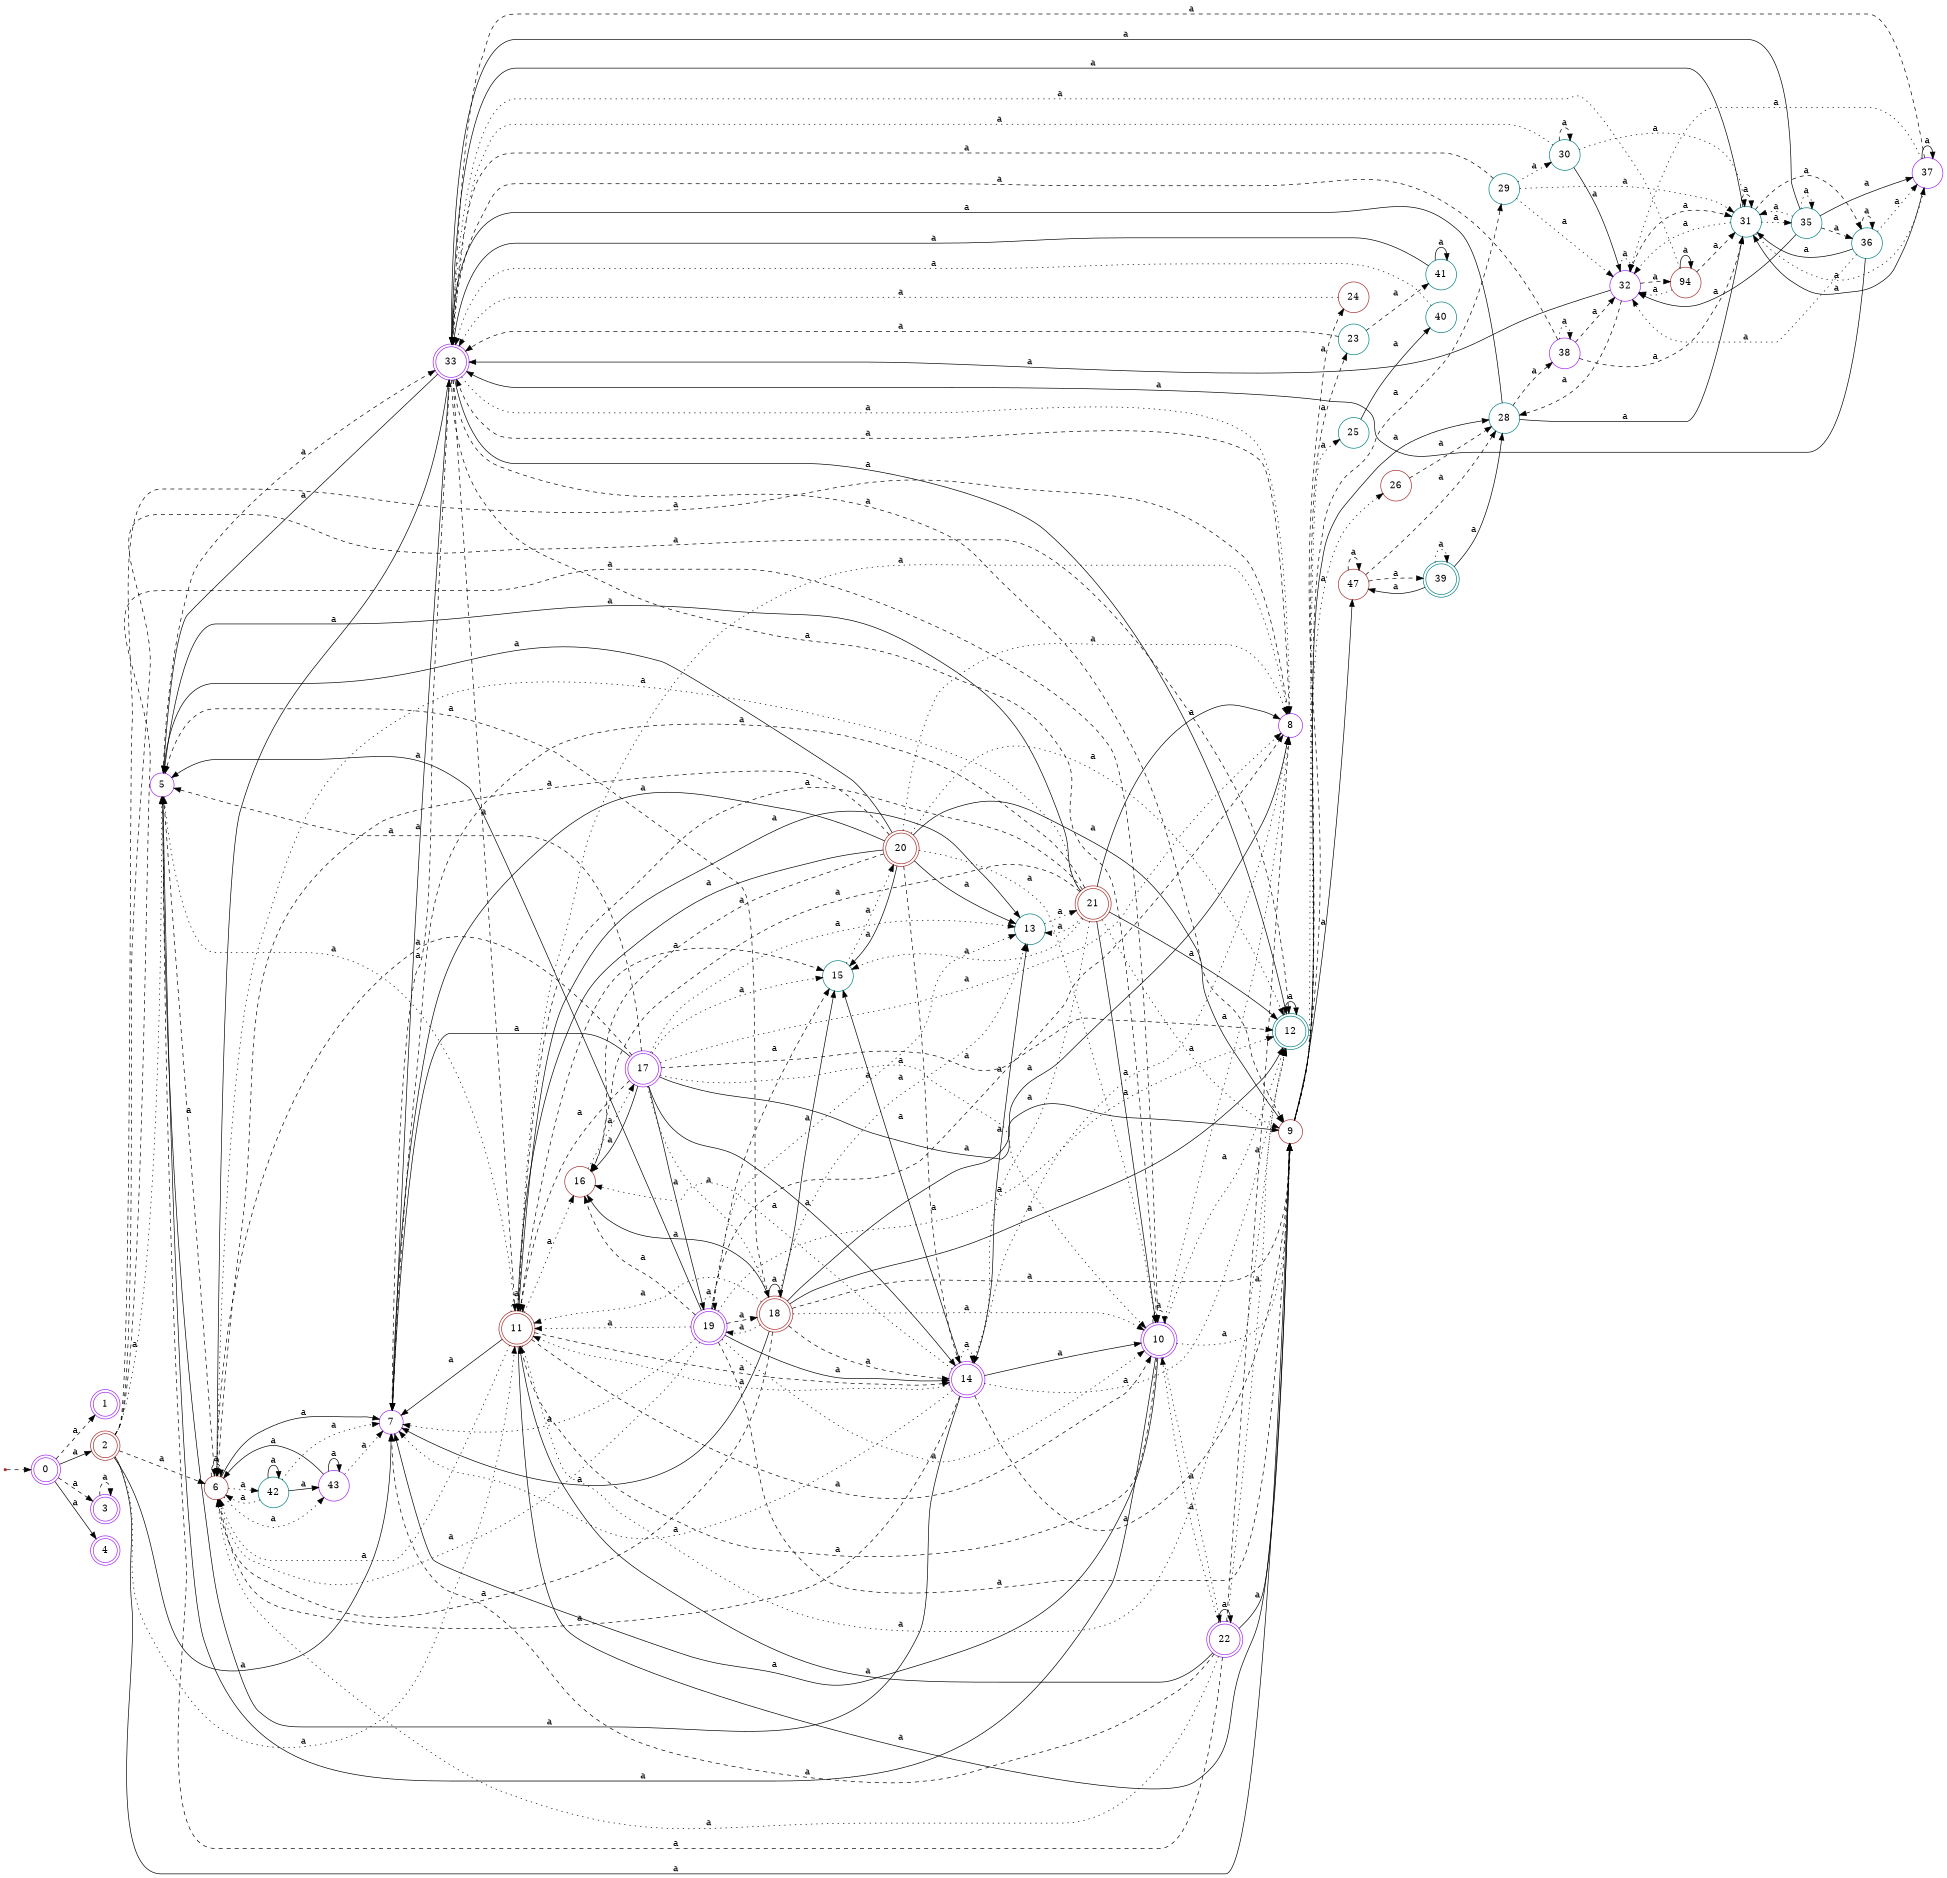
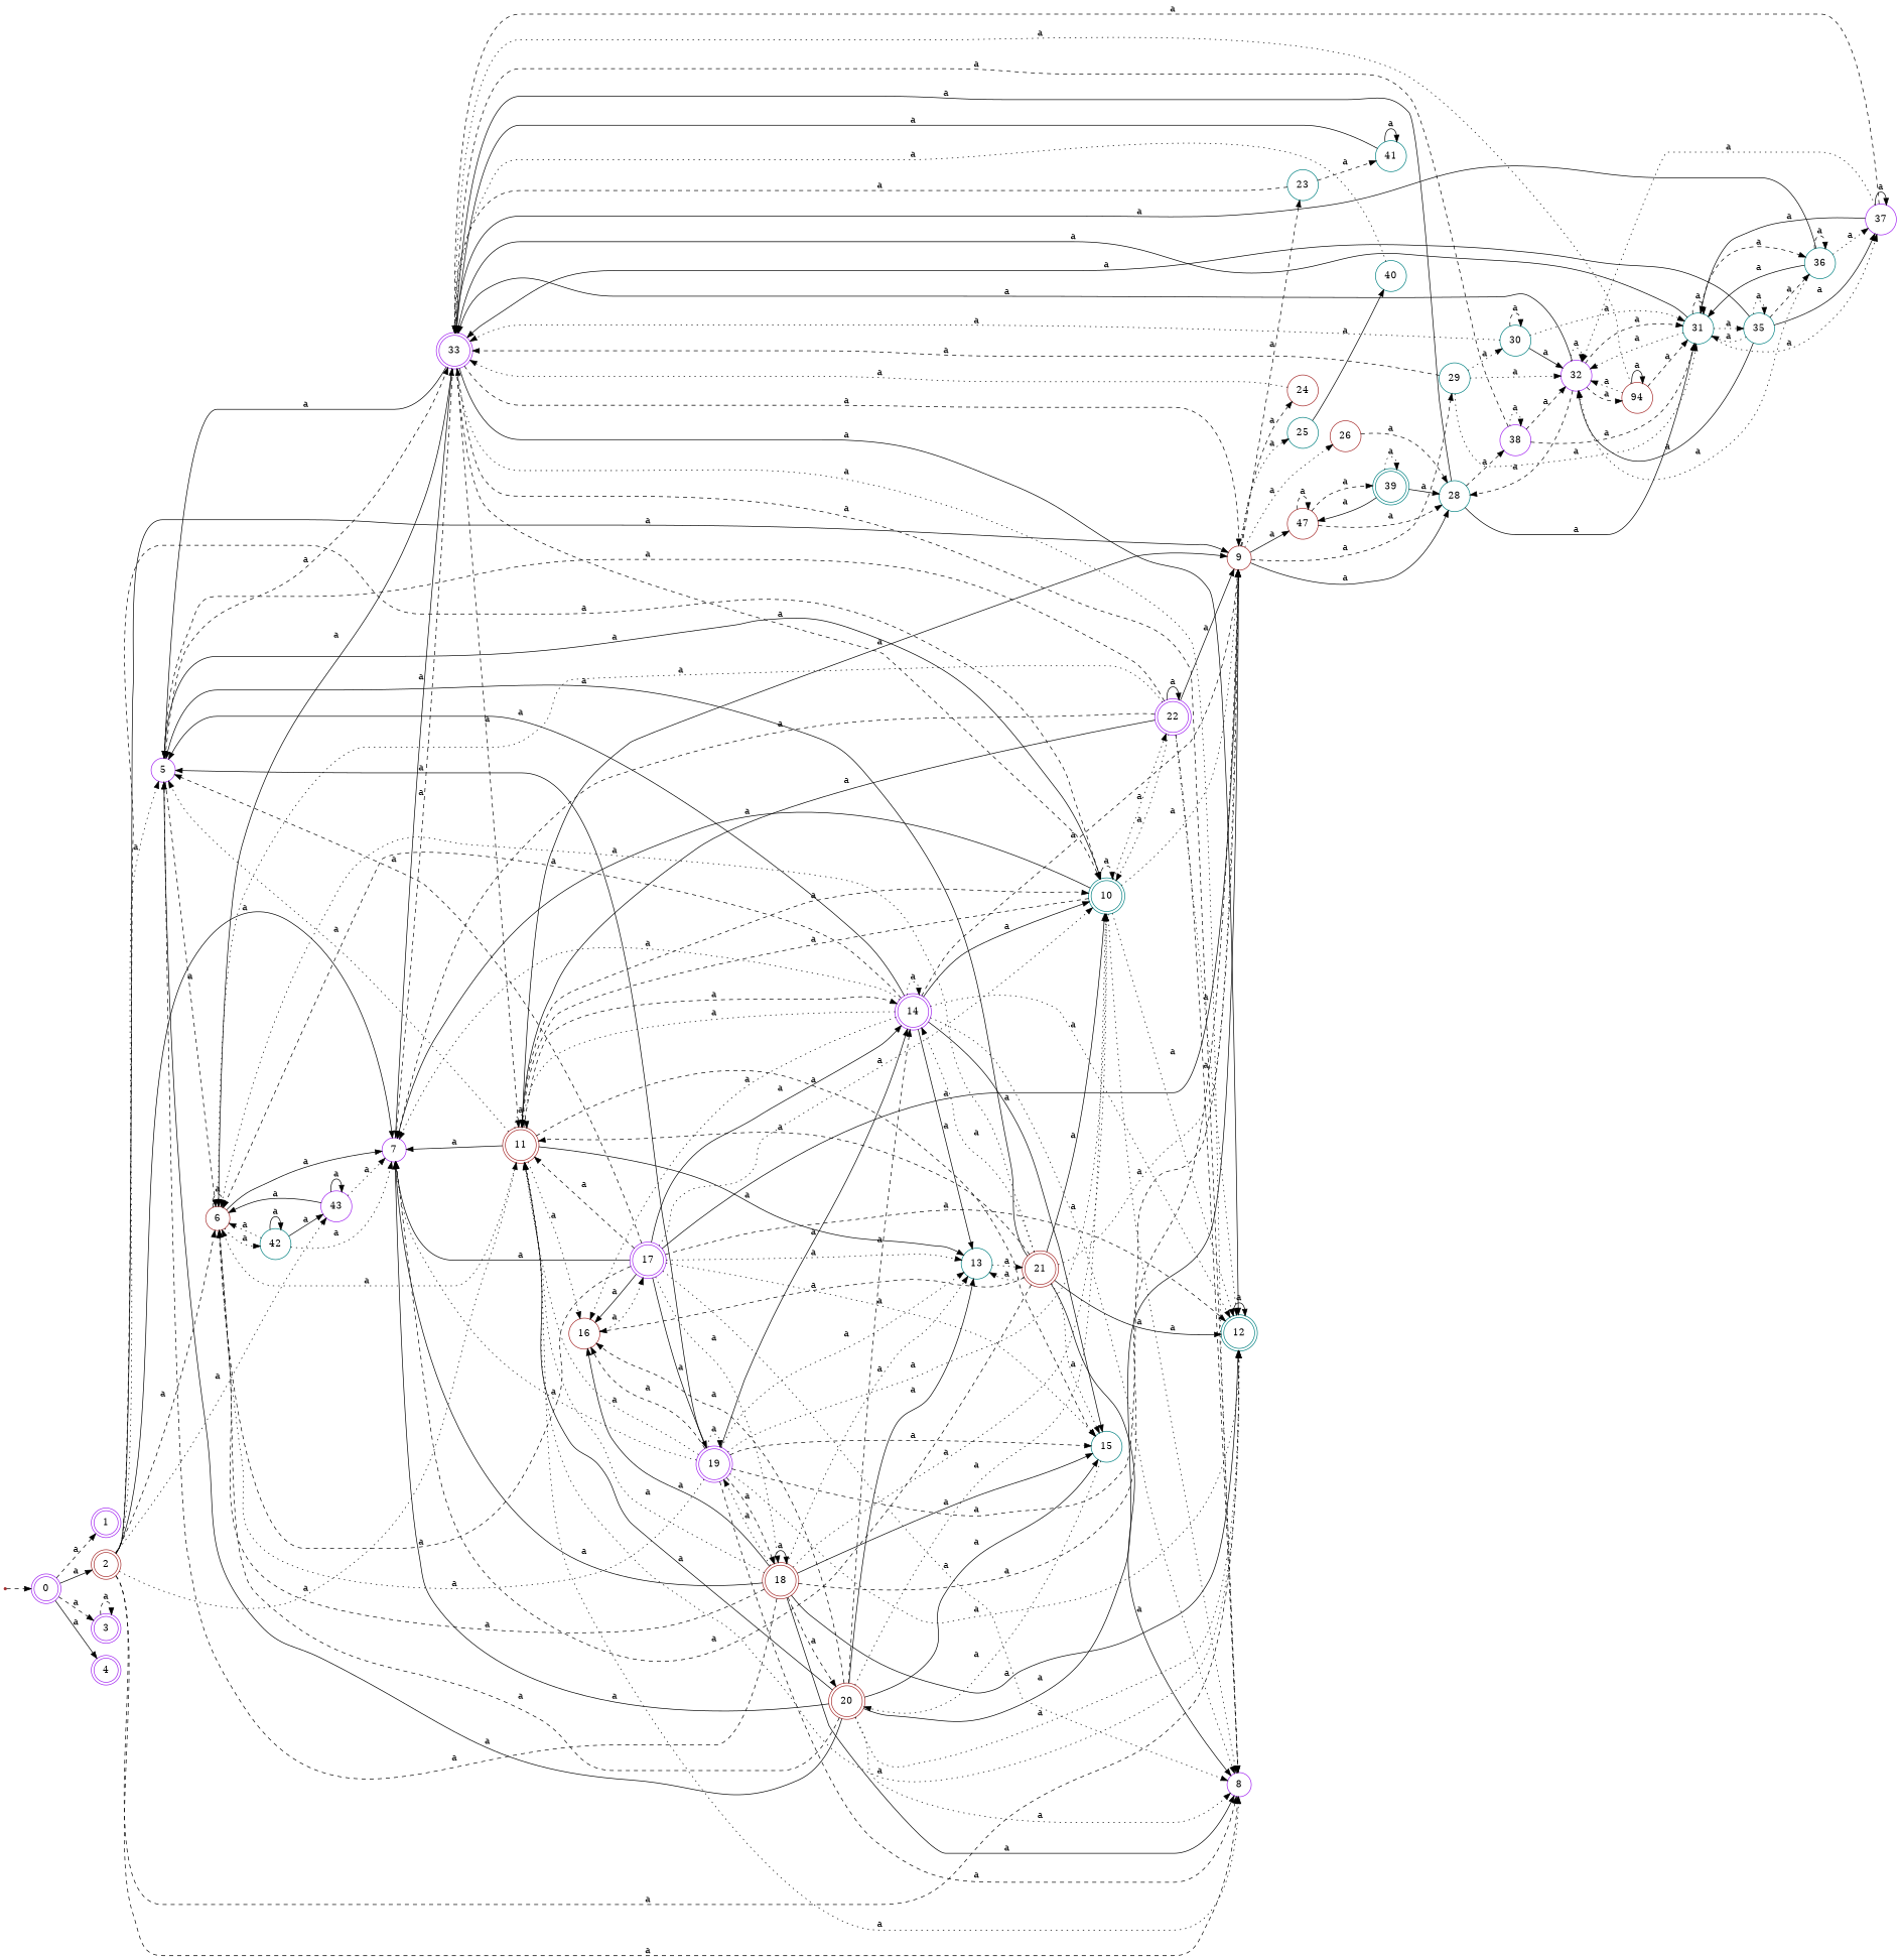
  digraph {
    rankdir=LR
    node [color=purple shape=circle]
    edge [style=dotted]
    dummy0 [color=brown shape=point]
    0 [shape=doublecircle]
    1 [shape=doublecircle]
    2 [color=brown shape=doublecircle]
    3 [shape=doublecircle]
    4 [shape=doublecircle]
    5
    6 [color=brown]
    7
    8
    9 [color=brown]
-   10 [shape=doublecircle]
+   10 [color=teal shape=doublecircle]
    11 [color=brown shape=doublecircle]
    12 [color=teal shape=doublecircle]
    33 [shape=doublecircle]
    42 [color=teal]
    43
    23 [color=teal]
    24 [color=brown]
    25 [color=teal]
    26 [color=brown]
    n22 [color=brown label=47]
    28 [color=teal]
    29 [color=teal]
    22 [shape=doublecircle]
    13 [color=teal]
    14 [shape=doublecircle]
    15 [color=teal]
    16 [color=brown]
    41 [color=teal]
    40 [color=teal]
    39 [color=teal shape=doublecircle]
    31 [color=teal]
    38
    32
    30 [color=teal]
    21 [color=brown shape=doublecircle]
    20 [color=brown shape=doublecircle]
    17 [shape=doublecircle]
    18 [color=brown shape=doublecircle]
    19 [shape=doublecircle]
    35 [color=teal]
    36 [color=teal]
    37
    n45 [color=brown label=94]
    dummy0 -> 0 [style=dashed]
    0 -> 1 [label=a style=dashed]
    0 -> 2 [label=a style=solid]
    0 -> 3 [label=a style=dashed]
    0 -> 4 [label=a style=solid]
    2 -> 5 [label=a]
    2 -> 6 [label=a style=dashed]
    2 -> 7 [label=a style=solid]
    2 -> 8 [label=a style=dashed]
    2 -> 9 [label=a style=solid]
    2 -> 10 [label=a style=dashed]
    2 -> 11 [label=a]
    2 -> 12 [label=a style=dashed]
    3 -> 3 [label=a style=dashed]
    5 -> 6 [label=a style=dashed]
    5 -> 33 [label=a style=dashed]
    6 -> 6 [label=a style=dashed]
    6 -> 7 [label=a style=solid]
    6 -> 42 [label=a]
-   6 -> 43 [label=a]
+   2 -> 43 [label=a]
    7 -> 33 [label=a style=solid]
    8 -> 33 [label=a style=dashed]
    9 -> 23 [label=a style=dashed]
    9 -> 24 [label=a style=dashed]
    9 -> 25 [label=a]
    9 -> 26 [label=a]
    9 -> n22 [label=a style=solid]
    9 -> 28 [label=a style=solid]
    9 -> 29 [label=a style=dashed]
    10 -> 5 [label=a style=solid]
    10 -> 7 [label=a style=solid]
    10 -> 8 [label=a]
    10 -> 9 [label=a]
    10 -> 10 [label=a style=dashed]
    10 -> 11 [label=a style=dashed]
    10 -> 12 [label=a]
    10 -> 22 [label=a]
    11 -> 5 [label=a]
    11 -> 6 [label=a]
    11 -> 7 [label=a style=solid]
    11 -> 8 [label=a]
    11 -> 9 [label=a style=solid]
    11 -> 10 [label=a style=dashed]
    11 -> 11 [label=a]
    11 -> 12 [label=a]
    11 -> 13 [label=a style=solid]
    11 -> 14 [label=a style=dashed]
    11 -> 15 [label=a style=dashed]
    11 -> 16 [label=a]
    12 -> 12 [label=a style=solid]
    33 -> 5 [label=a style=solid]
    33 -> 6 [label=a style=solid]
    33 -> 7 [label=a style=dashed]
    33 -> 8 [label=a]
    33 -> 9 [label=a style=dashed]
    33 -> 10 [label=a style=dashed]
    33 -> 11 [label=a style=dashed]
    33 -> 12 [label=a style=solid]
    42 -> 6 [label=a]
    42 -> 7 [label=a]
    42 -> 42 [label=a style=solid]
    42 -> 43 [label=a style=solid]
    43 -> 6 [label=a style=solid]
    43 -> 7 [label=a]
    43 -> 43 [label=a style=solid]
    23 -> 33 [label=a style=dashed]
    23 -> 41 [label=a style=dashed]
    24 -> 33 [label=a]
    25 -> 40 [label=a style=solid]
    26 -> 28 [label=a style=dashed]
    n22 -> n22 [label=a style=dashed]
    n22 -> 28 [label=a style=dashed]
    n22 -> 39 [label=a style=dashed]
    28 -> 33 [label=a style=solid]
    28 -> 31 [label=a style=solid]
    28 -> 38 [label=a style=dashed]
    29 -> 33 [label=a style=dashed]
    29 -> 31 [label=a]
    29 -> 32 [label=a]
    29 -> 30 [label=a]
    22 -> 5 [label=a style=dashed]
    22 -> 6 [label=a]
    22 -> 7 [label=a style=dashed]
    22 -> 8 [label=a style=dashed]
    22 -> 9 [label=a style=solid]
    22 -> 10 [label=a]
    22 -> 11 [label=a style=solid]
    22 -> 12 [label=a]
    22 -> 22 [label=a style=solid]
    13 -> 21 [label=a]
    14 -> 5 [label=a style=solid]
    14 -> 6 [label=a style=dashed]
    14 -> 7 [label=a]
    14 -> 8 [label=a]
    14 -> 9 [label=a style=dashed]
    14 -> 10 [label=a style=solid]
    14 -> 11 [label=a]
    14 -> 12 [label=a]
    14 -> 13 [label=a style=solid]
    14 -> 14 [label=a]
    14 -> 15 [label=a style=solid]
    14 -> 16 [label=a]
    15 -> 20 [label=a]
    16 -> 17 [label=a]
    41 -> 33 [label=a style=solid]
    41 -> 41 [label=a style=solid]
    40 -> 33 [label=a]
    39 -> n22 [label=a style=solid]
    39 -> 28 [label=a style=solid]
    39 -> 39 [label=a]
    31 -> 33 [label=a style=solid]
    31 -> 31 [label=a style=dashed]
    31 -> 32 [label=a]
    31 -> 35 [label=a]
    31 -> 36 [label=a style=dashed]
    31 -> 37 [label=a]
    38 -> 33 [label=a style=dashed]
    38 -> 31 [label=a style=dashed]
    38 -> 38 [label=a]
    38 -> 32 [label=a style=dashed]
    32 -> 33 [label=a style=solid]
    32 -> 28 [label=a style=dashed]
    32 -> 31 [label=a style=dashed]
    32 -> 32 [label=a]
    32 -> n45 [label=a style=dashed]
    30 -> 33 [label=a]
    30 -> 31 [label=a]
    30 -> 32 [label=a style=solid]
    30 -> 30 [label=a style=dashed]
    21 -> 5 [label=a style=solid]
    21 -> 6 [label=a]
    21 -> 7 [label=a style=dashed]
    21 -> 8 [label=a style=solid]
    21 -> 9 [label=a]
    21 -> 10 [label=a style=solid]
    21 -> 11 [label=a style=dashed]
    21 -> 12 [label=a style=solid]
    21 -> 13 [label=a]
    21 -> 14 [label=a]
    21 -> 15 [label=a]
    21 -> 16 [label=a style=dashed]
    20 -> 5 [label=a style=solid]
    20 -> 6 [label=a style=dashed]
    20 -> 7 [label=a style=solid]
    20 -> 8 [label=a]
    20 -> 9 [label=a style=solid]
    20 -> 10 [label=a]
    20 -> 11 [label=a style=solid]
    20 -> 12 [label=a]
    20 -> 13 [label=a style=solid]
    20 -> 14 [label=a style=dashed]
    20 -> 15 [label=a style=solid]
    20 -> 16 [label=a style=dashed]
    17 -> 5 [label=a style=dashed]
    17 -> 6 [label=a style=dashed]
    17 -> 7 [label=a style=solid]
    17 -> 8 [label=a]
    17 -> 9 [label=a style=solid]
    17 -> 10 [label=a]
    17 -> 11 [label=a style=dashed]
    17 -> 12 [label=a style=dashed]
    17 -> 13 [label=a]
    17 -> 14 [label=a style=solid]
    17 -> 15 [label=a]
    17 -> 16 [label=a style=solid]
    17 -> 18 [label=a]
    17 -> 19 [label=a style=solid]
    18 -> 5 [label=a style=dashed]
    18 -> 6 [label=a style=dashed]
    18 -> 7 [label=a style=solid]
    18 -> 8 [label=a style=solid]
    18 -> 9 [label=a style=dashed]
    18 -> 10 [label=a]
    18 -> 11 [label=a]
    18 -> 12 [label=a style=solid]
    18 -> 13 [label=a]
-   18 -> 14 [label=a style=dashed]
+   18 -> 20 [label=a style=dashed]
    18 -> 15 [label=a style=solid]
    18 -> 16 [label=a style=solid]
    18 -> 18 [label=a style=solid]
    18 -> 19 [label=a]
    19 -> 5 [label=a style=solid]
    19 -> 6 [label=a]
    19 -> 7 [label=a]
    19 -> 8 [label=a style=dashed]
    19 -> 9 [label=a style=dashed]
    19 -> 10 [label=a]
    19 -> 11 [label=a]
    19 -> 12 [label=a]
    19 -> 13 [label=a]
    19 -> 14 [label=a style=solid]
    19 -> 15 [label=a style=dashed]
    19 -> 16 [label=a style=dashed]
    19 -> 18 [label=a style=dashed]
    19 -> 19 [label=a]
    35 -> 33 [label=a style=solid]
    35 -> 31 [label=a]
    35 -> 32 [label=a style=solid]
    35 -> 35 [label=a]
    35 -> 36 [label=a style=dashed]
    35 -> 37 [label=a style=solid]
    36 -> 33 [label=a style=solid]
    36 -> 31 [label=a style=solid]
    36 -> 32 [label=a]
    36 -> 36 [label=a style=dashed]
    36 -> 37 [label=a]
    37 -> 33 [label=a style=dashed]
    37 -> 31 [label=a style=solid]
    37 -> 32 [label=a]
    37 -> 37 [label=a style=solid]
    n45 -> 33 [label=a]
    n45 -> 31 [label=a style=dashed]
    n45 -> 32 [label=a]
    n45 -> n45 [label=a style=solid]
  }
